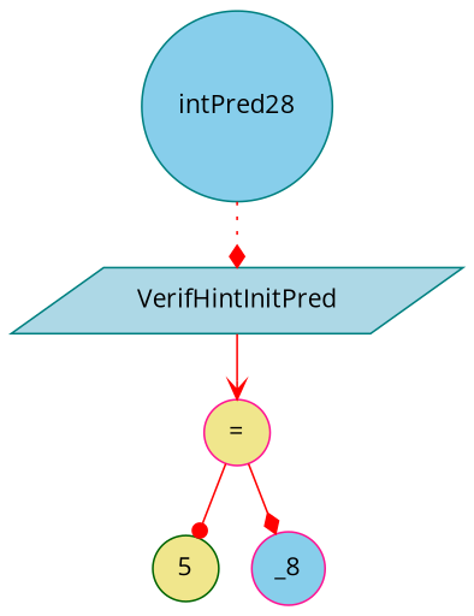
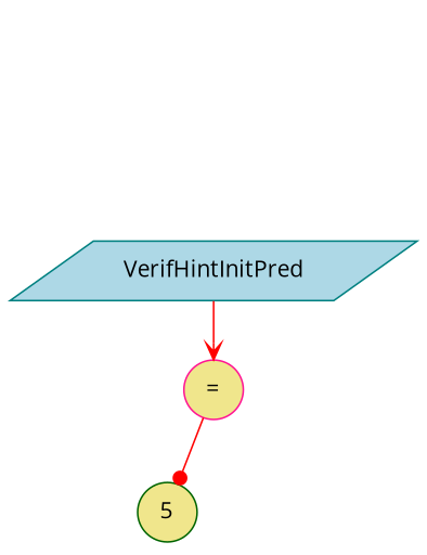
  digraph {
    fontname="Open Sans"
    node [color=teal fillcolor=skyblue fontname="Open Sans" shape=circle style=filled]
    edge [arrowhead=diamond color=red fontname="Open Sans" style=solid]
-   n1 [label=intPred28]
    n2 [fillcolor=lightblue label=VerifHintInitPred shape=parallelogram]
    n3 [color=deeppink fillcolor=khaki label="="]
    n4 [color=darkgreen fillcolor=khaki label=5]
-   n5 [color=deeppink label=_8]
-   n1 -> n2 [style=dotted]
    n2 -> n3 [arrowhead=vee]
    n3 -> n4 [arrowhead=dot]
-   n3 -> n5
  }
